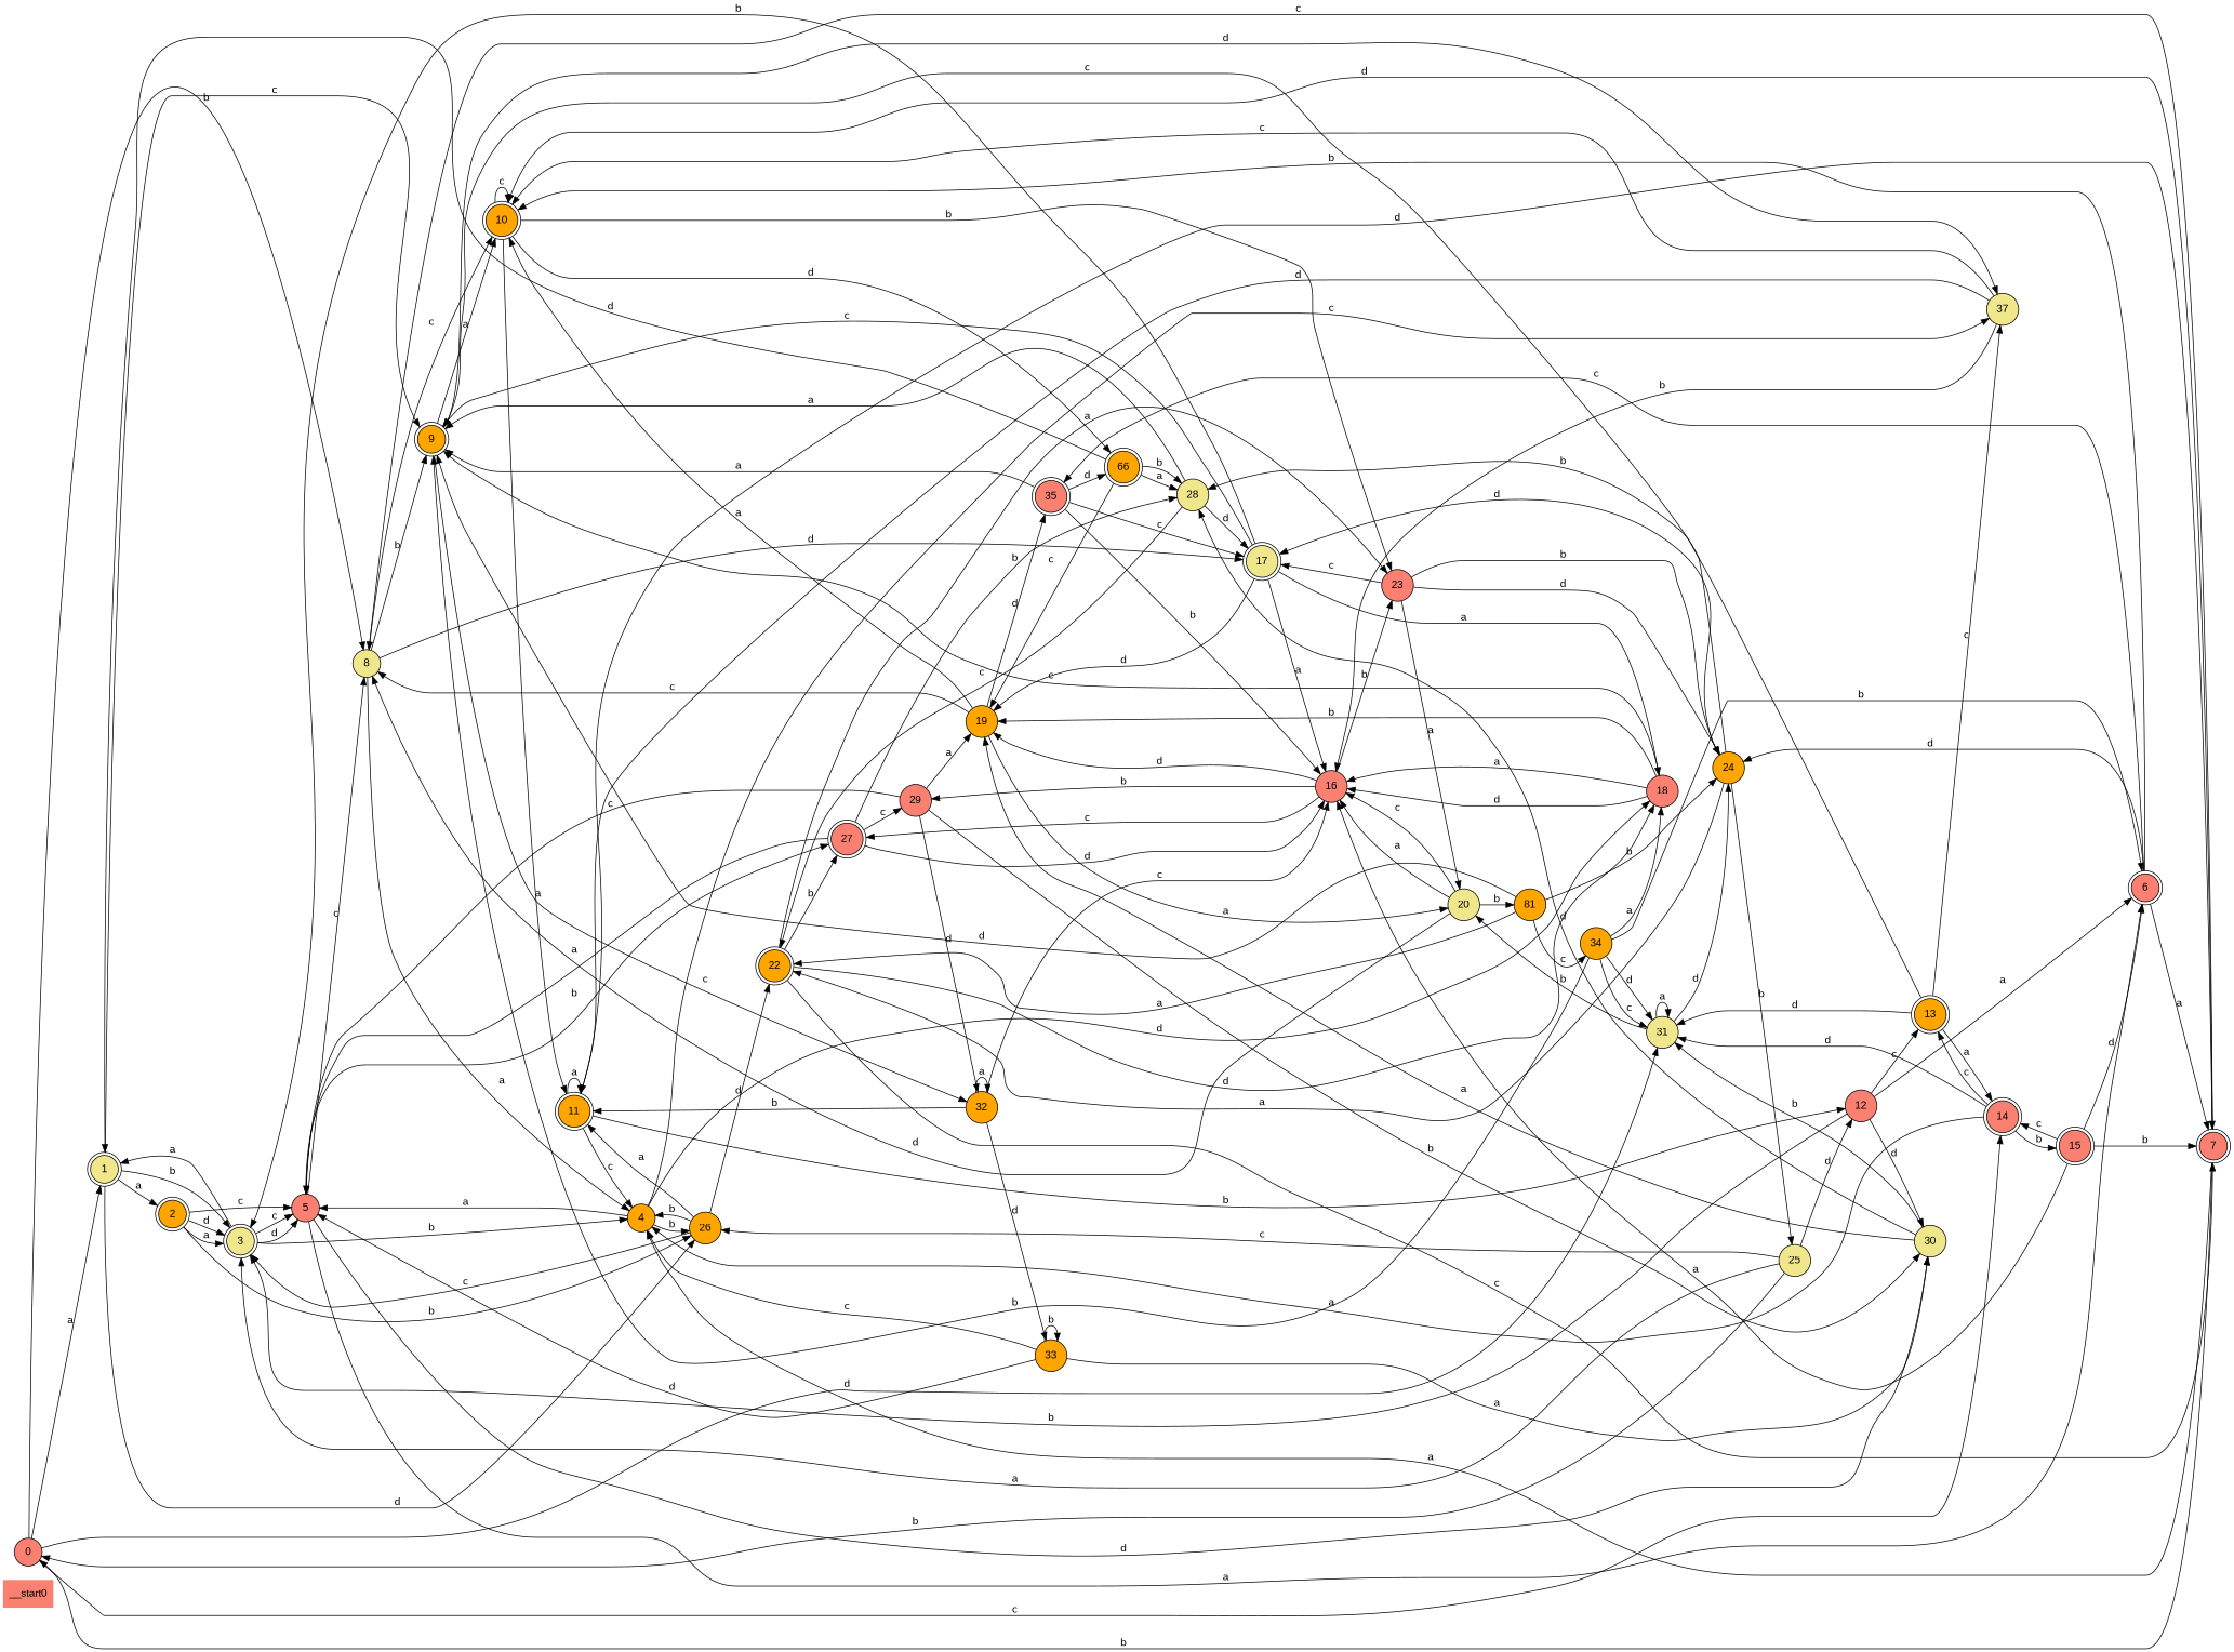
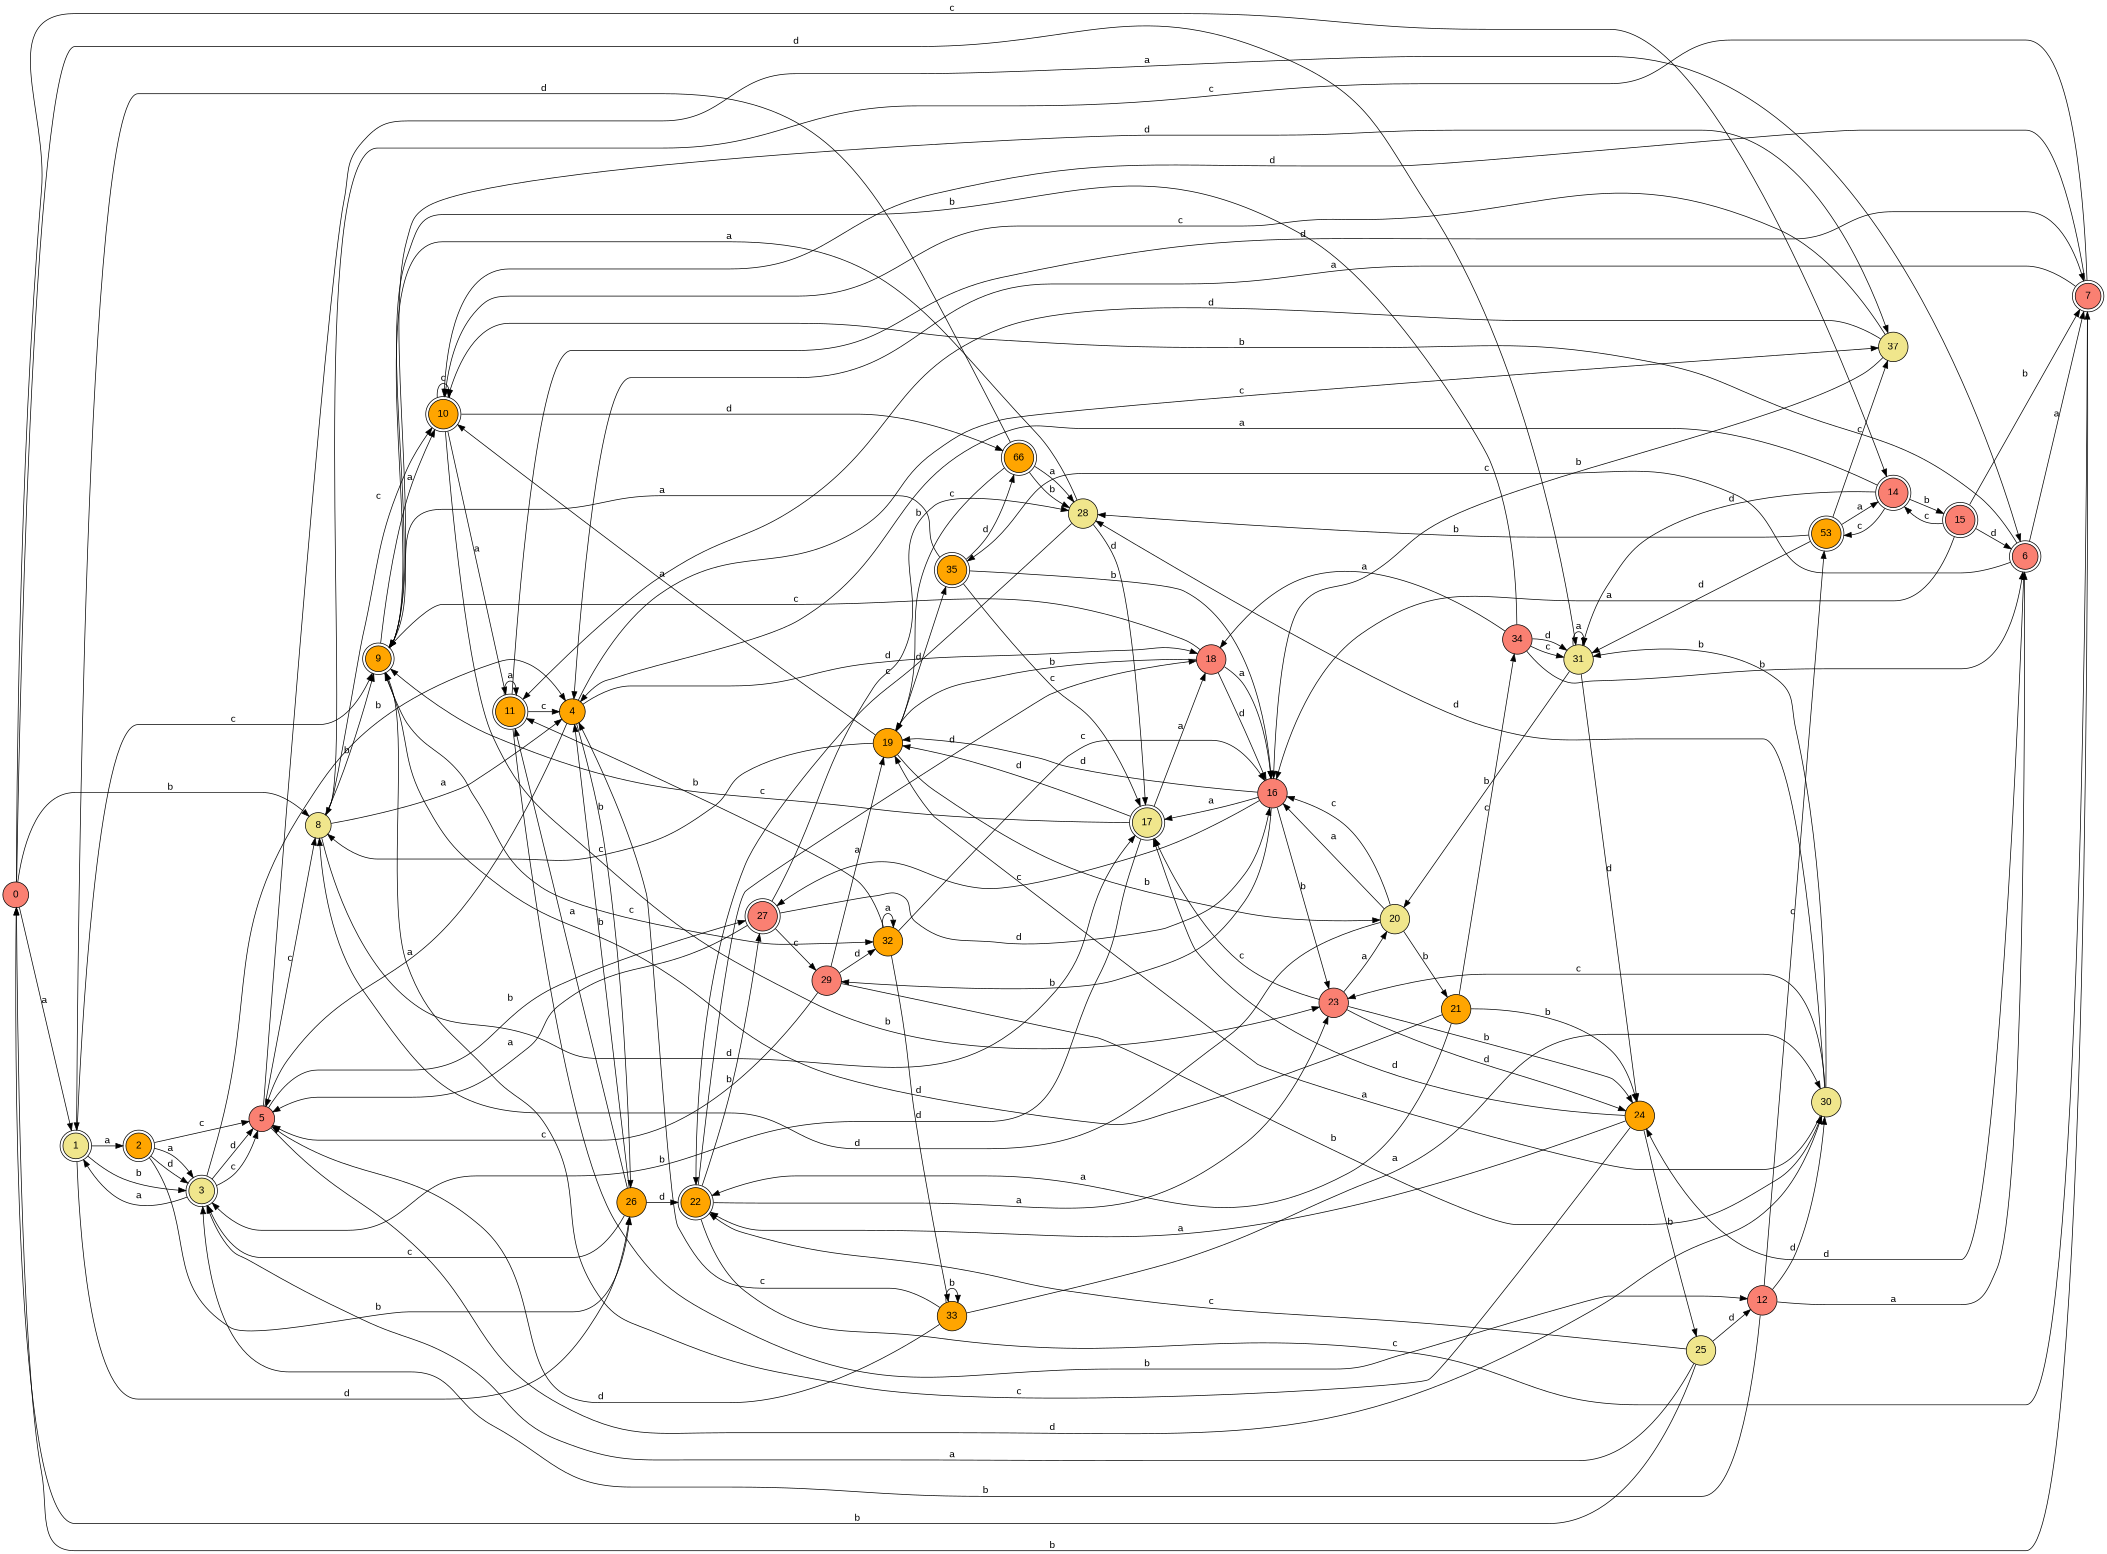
  digraph {
    fontname="Liberation Sans"
    rankdir=LR
    node [fillcolor=orange fontname="Liberation Sans" shape=circle style=filled color=black]
    edge [fontname="Liberation Sans"]
-   __start0 [fillcolor=salmon shape=none color=""]
    n2 [fillcolor=salmon label=0]
    n3 [fillcolor=khaki label=1 shape=doublecircle style="rounded,filled"]
    n4 [fillcolor=khaki label=8]
    n5 [fillcolor=salmon label=14 shape=doublecircle style="rounded,filled"]
    n6 [fillcolor=khaki label=31]
    n7 [label=2 shape=doublecircle style="rounded,filled"]
    n8 [fillcolor=khaki label=3 shape=doublecircle style="rounded,filled"]
    n9 [label=9 shape=doublecircle style="rounded,filled"]
    n10 [label=26]
    n11 [label=4]
    n12 [label=10 shape=doublecircle style="rounded,filled"]
    n13 [fillcolor=khaki label=17 shape=doublecircle style="rounded,filled"]
-   n14 [label=13 shape=doublecircle style="rounded,filled"]
+   n14 [label=53 shape=doublecircle style="rounded,filled"]
    n15 [fillcolor=salmon label=15 shape=doublecircle style="rounded,filled"]
    n16 [label=24]
    n17 [fillcolor=khaki label=20]
    n18 [fillcolor=salmon label=5]
    n19 [fillcolor=khaki label=37]
    n20 [label=32]
    n21 [label=11 shape=doublecircle style="rounded,filled"]
    n22 [label=22 shape=doublecircle style="rounded,filled"]
    n23 [fillcolor=salmon label=6 shape=doublecircle style="rounded,filled"]
    n24 [fillcolor=salmon label=27 shape=doublecircle style="rounded,filled"]
    n25 [fillcolor=khaki label=30]
    n26 [fillcolor=salmon label=18]
    n27 [fillcolor=salmon label=16]
    n28 [label=19]
    n29 [fillcolor=salmon label=7 shape=doublecircle style="rounded,filled"]
-   n30 [fillcolor=salmon label=35 shape=doublecircle style="rounded,filled"]
+   n30 [label=35 shape=doublecircle style="rounded,filled"]
    n31 [fillcolor=khaki label=28]
    n32 [fillcolor=salmon label=29]
    n33 [fillcolor=salmon label=23]
    n34 [label=66 shape=doublecircle style="rounded,filled"]
    n35 [fillcolor=khaki label=25]
    n36 [label=33]
-   n37 [label=34]
+   n37 [fillcolor=salmon label=34]
    n38 [fillcolor=salmon label=12]
-   n39 [label=81]
+   n39 [label=21]
    n2 -> n3 [label=a]
    n2 -> n4 [label=b]
    n2 -> n5 [label=c]
    n2 -> n6 [label=d]
    n3 -> n7 [label=a]
    n3 -> n8 [label=b]
    n3 -> n9 [label=c]
    n3 -> n10 [label=d]
    n4 -> n9 [label=b]
    n4 -> n11 [label=a]
    n4 -> n12 [label=c]
    n4 -> n13 [label=d]
    n5 -> n6 [label=d]
    n5 -> n11 [label=a]
    n5 -> n14 [label=c]
    n5 -> n15 [label=b]
    n6 -> n6 [label=a]
    n6 -> n16 [label=d]
    n6 -> n17 [label=b]
    n7 -> n8 [label=a]
    n7 -> n8 [label=d]
    n7 -> n10 [label=b]
    n7 -> n18 [label=c]
    n8 -> n3 [label=a]
    n8 -> n11 [label=b]
    n8 -> n18 [label=c]
    n8 -> n18 [label=d]
    n9 -> n12 [label=a]
    n9 -> n19 [label=d]
    n9 -> n20 [label=c]
    n10 -> n8 [label=c]
    n10 -> n11 [label=b]
    n10 -> n21 [label=a]
    n10 -> n22 [label=d]
    n11 -> n10 [label=b]
    n11 -> n18 [label=a]
    n11 -> n19 [label=c]
    n11 -> n26 [label=d]
    n12 -> n12 [label=c]
    n12 -> n21 [label=a]
    n12 -> n33 [label=b]
    n12 -> n34 [label=d]
    n13 -> n8 [label=b]
    n13 -> n9 [label=c]
    n13 -> n26 [label=a]
    n13 -> n28 [label=d]
    n14 -> n5 [label=a]
    n14 -> n6 [label=d]
    n14 -> n19 [label=c]
    n14 -> n31 [label=b]
    n15 -> n5 [label=c]
    n15 -> n23 [label=d]
    n15 -> n27 [label=a]
    n15 -> n29 [label=b]
    n16 -> n9 [label=c]
    n16 -> n13 [label=d]
    n16 -> n22 [label=a]
    n16 -> n35 [label=b]
    n17 -> n4 [label=d]
    n17 -> n27 [label=a]
    n17 -> n27 [label=c]
    n17 -> n39 [label=b]
    n18 -> n4 [label=c]
    n18 -> n23 [label=a]
    n18 -> n24 [label=b]
    n18 -> n25 [label=d]
    n19 -> n12 [label=c]
    n19 -> n21 [label=d]
    n19 -> n27 [label=b]
    n20 -> n20 [label=a]
    n20 -> n21 [label=b]
    n20 -> n27 [label=c]
    n20 -> n36 [label=d]
    n21 -> n11 [label=c]
    n21 -> n21 [label=a]
    n21 -> n29 [label=d]
    n21 -> n38 [label=b]
    n22 -> n24 [label=b]
    n22 -> n26 [label=d]
    n22 -> n29 [label=c]
    n22 -> n33 [label=a]
    n23 -> n12 [label=b]
    n23 -> n16 [label=d]
    n23 -> n29 [label=a]
    n23 -> n30 [label=c]
    n24 -> n18 [label=a]
    n24 -> n27 [label=d]
    n24 -> n31 [label=b]
    n24 -> n32 [label=c]
    n25 -> n6 [label=b]
    n25 -> n28 [label=a]
    n25 -> n31 [label=d]
+   n25 -> n33 [label=c]
    n26 -> n9 [label=c]
    n26 -> n27 [label=a]
    n26 -> n27 [label=d]
    n26 -> n28 [label=b]
-   n13 -> n27 [label=a]
+   n27 -> n13 [label=a]
    n27 -> n24 [label=c]
    n27 -> n28 [label=d]
    n27 -> n32 [label=b]
    n27 -> n33 [label=b]
    n28 -> n4 [label=c]
    n28 -> n12 [label=a]
-   n28 -> n17 [label=a]
+   n28 -> n17 [label=b]
    n28 -> n30 [label=d]
    n29 -> n2 [label=b]
    n29 -> n4 [label=c]
    n29 -> n11 [label=a]
    n29 -> n12 [label=d]
    n30 -> n9 [label=a]
    n30 -> n13 [label=c]
    n30 -> n27 [label=b]
    n30 -> n34 [label=d]
    n31 -> n9 [label=a]
    n31 -> n13 [label=d]
    n31 -> n22 [label=c]
    n32 -> n18 [label=c]
    n32 -> n20 [label=d]
    n32 -> n25 [label=b]
    n32 -> n28 [label=a]
    n33 -> n13 [label=c]
    n33 -> n16 [label=b]
    n33 -> n16 [label=d]
    n33 -> n17 [label=a]
    n34 -> n3 [label=d]
    n34 -> n28 [label=c]
    n34 -> n31 [label=a]
    n34 -> n31 [label=b]
    n35 -> n2 [label=b]
    n35 -> n8 [label=a]
-   n35 -> n10 [label=c]
+   n35 -> n22 [label=c]
    n35 -> n38 [label=d]
    n36 -> n11 [label=c]
    n36 -> n18 [label=d]
    n36 -> n25 [label=a]
    n36 -> n36 [label=b]
    n37 -> n6 [label=c]
    n37 -> n6 [label=d]
    n37 -> n9 [label=b]
    n37 -> n23 [label=b]
    n37 -> n26 [label=a]
    n38 -> n8 [label=b]
    n38 -> n14 [label=c]
    n38 -> n23 [label=a]
    n38 -> n25 [label=d]
    n39 -> n9 [label=d]
    n39 -> n16 [label=b]
    n39 -> n22 [label=a]
    n39 -> n37 [label=c]
  }
